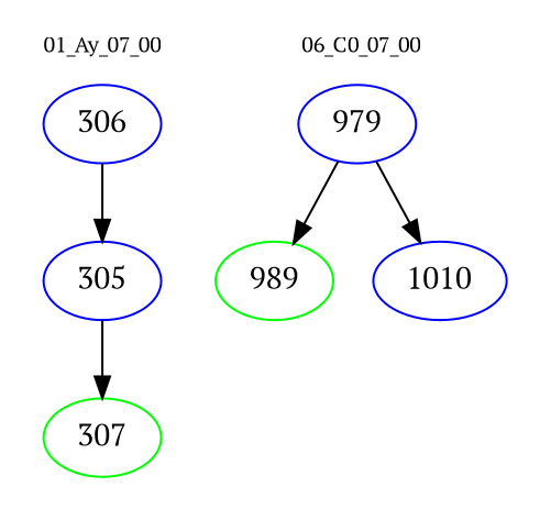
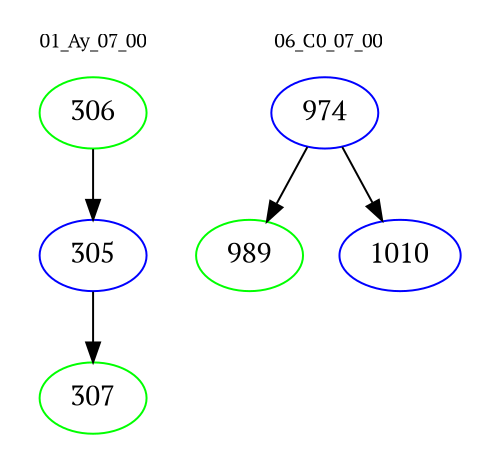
  digraph {
    fontname="PT Serif"
    node [color=blue fontname="PT Serif"]
    edge [color=black fontname="PT Serif"]
    n1 [label=305]
    n2 [color=green label=307]
-   n3 [label=306]
-   n4 [label=979]
+   n3 [color=green label=306]
+   n4 [label=974]
    n5 [color=green label=989]
    n6 [label=1010]
    subgraph cluster_1 {
      color=white
      fontsize=10
      label="01_Ay_07_00"
      n1
      n2
      n3
    }
    subgraph cluster_2 {
      color=white
      fontsize=10
      label="06_C0_07_00"
      n4
      n5
      n6
    }
    n1 -> n2
    n3 -> n1
    n4 -> n5
    n4 -> n6
  }
